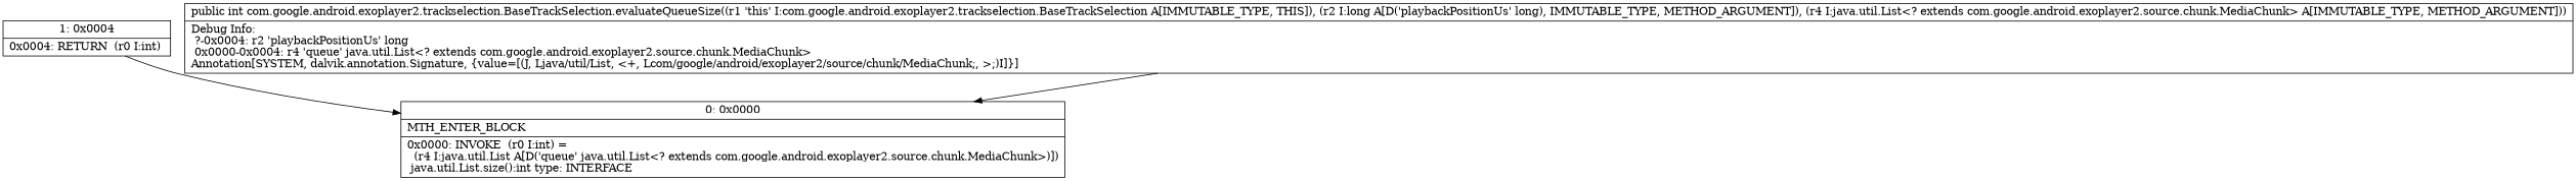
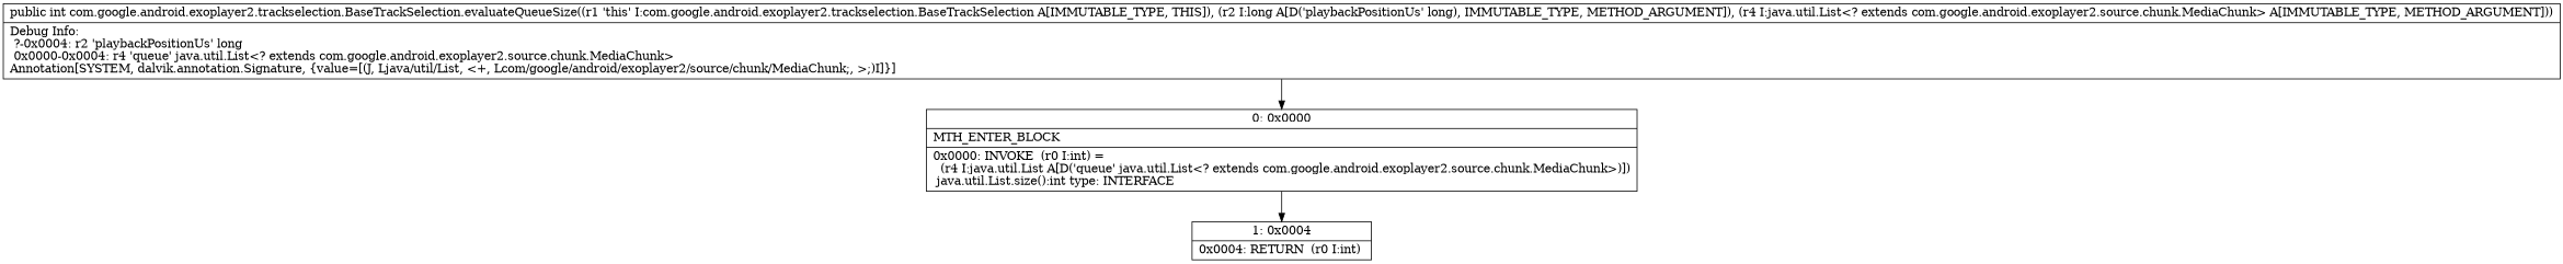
  digraph {
    node [shape=record]
    n1 [label="{0\:\ 0x0000|MTH_ENTER_BLOCK\l|0x0000: INVOKE  (r0 I:int) = \l  (r4 I:java.util.List A[D('queue' java.util.List\<? extends com.google.android.exoplayer2.source.chunk.MediaChunk\>)])\l java.util.List.size():int type: INTERFACE \l}"]
    n2 [label="{1\:\ 0x0004|0x0004: RETURN  (r0 I:int) \l}"]
    n3 [label="{public int com.google.android.exoplayer2.trackselection.BaseTrackSelection.evaluateQueueSize((r1 'this' I:com.google.android.exoplayer2.trackselection.BaseTrackSelection A[IMMUTABLE_TYPE, THIS]), (r2 I:long A[D('playbackPositionUs' long), IMMUTABLE_TYPE, METHOD_ARGUMENT]), (r4 I:java.util.List\<? extends com.google.android.exoplayer2.source.chunk.MediaChunk\> A[IMMUTABLE_TYPE, METHOD_ARGUMENT]))  | Debug Info:\l  ?\-0x0004: r2 'playbackPositionUs' long\l  0x0000\-0x0004: r4 'queue' java.util.List\<? extends com.google.android.exoplayer2.source.chunk.MediaChunk\>\lAnnotation[SYSTEM, dalvik.annotation.Signature, \{value=[(J, Ljava\/util\/List, \<+, Lcom\/google\/android\/exoplayer2\/source\/chunk\/MediaChunk;, \>;)I]\}]\l}"]
-   n2 -> n1
+   n1 -> n2
    n3 -> n1
  }
